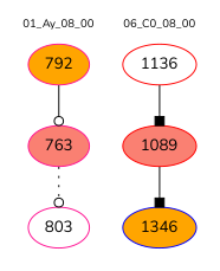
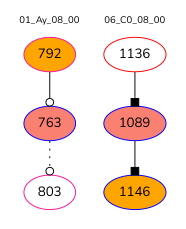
  digraph {
    fontname=Nunito
    node [color=deeppink fillcolor=orange fontname=Nunito style=filled]
    edge [arrowhead=odot color=black fontname=Nunito style=solid]
    n1 [label=792]
-   n2 [fillcolor=salmon label=763]
+   n2 [color=blue fillcolor=salmon label=763]
    n3 [fillcolor=white label=803]
    n4 [color=red fillcolor=white label=1136]
-   n5 [color=red fillcolor=salmon label=1089]
-   n6 [color=blue label=1346]
+   n5 [color=blue fillcolor=salmon label=1089]
+   n6 [color=blue label=1146]
    subgraph cluster_1 {
      color=white
      fontsize=10
      label="01_Ay_08_00"
      n1
      n2
      n3
    }
    subgraph cluster_2 {
      color=white
      fontsize=10
      label="06_C0_08_00"
      n4
      n5
      n6
    }
    n1 -> n2
    n2 -> n3 [style=dotted]
    n4 -> n5 [arrowhead=box]
    n5 -> n6 [arrowhead=box]
  }
